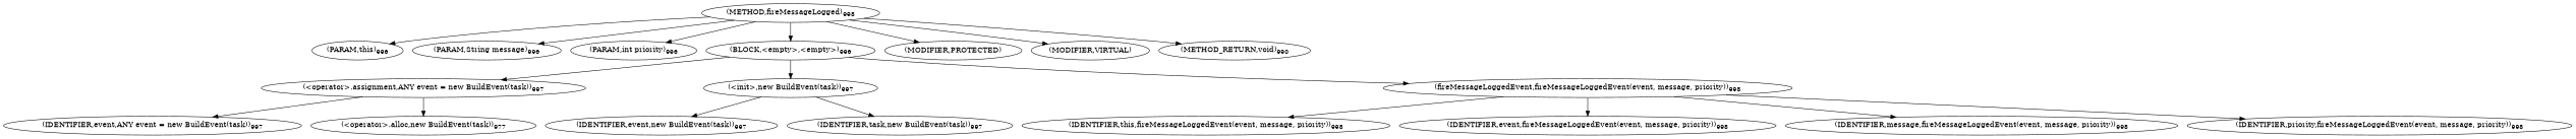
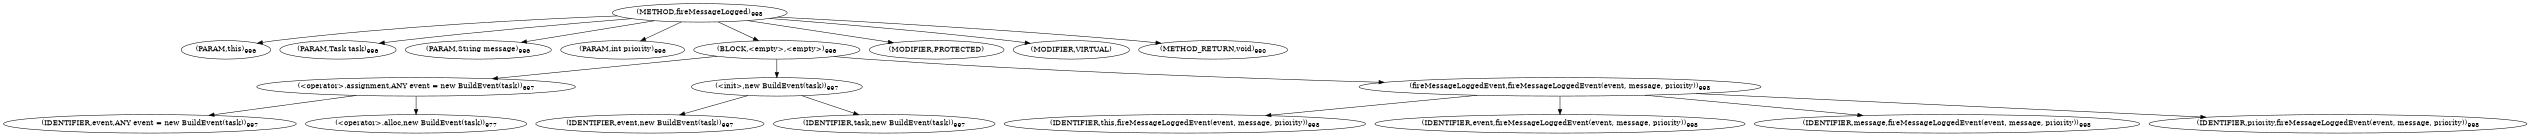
  digraph {
    n1 [label=<(METHOD,fireMessageLogged)<SUB>998</SUB>>]
    n2 [label=<(PARAM,this)<SUB>996</SUB>>]
+   n3 [label=<(PARAM,Task task)<SUB>996</SUB>>]
    n4 [label=<(PARAM,String message)<SUB>996</SUB>>]
    n5 [label=<(PARAM,int priority)<SUB>996</SUB>>]
    n6 [label=<(BLOCK,&lt;empty&gt;,&lt;empty&gt;)<SUB>996</SUB>>]
    n7 [label=<(MODIFIER,PROTECTED)>]
    n8 [label=<(MODIFIER,VIRTUAL)>]
    n9 [label=<(METHOD_RETURN,void)<SUB>990</SUB>>]
-   n10 [label=<(&lt;operator&gt;.assignment,ANY event = new BuildEvent(task))<SUB>997</SUB>>]
+   n10 [label=<(&lt;operator&gt;.assignment,ANY event = new BuildEvent(task))<SUB>697</SUB>>]
    n11 [label=<(&lt;init&gt;,new BuildEvent(task))<SUB>997</SUB>>]
    n12 [label=<(fireMessageLoggedEvent,fireMessageLoggedEvent(event, message, priority))<SUB>998</SUB>>]
    n13 [label=<(IDENTIFIER,event,ANY event = new BuildEvent(task))<SUB>997</SUB>>]
    n14 [label=<(&lt;operator&gt;.alloc,new BuildEvent(task))<SUB>977</SUB>>]
    n15 [label=<(IDENTIFIER,event,new BuildEvent(task))<SUB>997</SUB>>]
    n16 [label=<(IDENTIFIER,task,new BuildEvent(task))<SUB>997</SUB>>]
    n17 [label=<(IDENTIFIER,this,fireMessageLoggedEvent(event, message, priority))<SUB>998</SUB>>]
    n18 [label=<(IDENTIFIER,event,fireMessageLoggedEvent(event, message, priority))<SUB>998</SUB>>]
    n19 [label=<(IDENTIFIER,message,fireMessageLoggedEvent(event, message, priority))<SUB>998</SUB>>]
    n20 [label=<(IDENTIFIER,priority,fireMessageLoggedEvent(event, message, priority))<SUB>998</SUB>>]
    n1 -> n2
+   n1 -> n3
    n1 -> n4
    n1 -> n5
    n1 -> n6
    n1 -> n7
    n1 -> n8
    n1 -> n9
    n6 -> n10
    n6 -> n11
    n6 -> n12
    n10 -> n13
    n10 -> n14
    n11 -> n15
    n11 -> n16
    n12 -> n17
    n12 -> n18
    n12 -> n19
    n12 -> n20
  }
